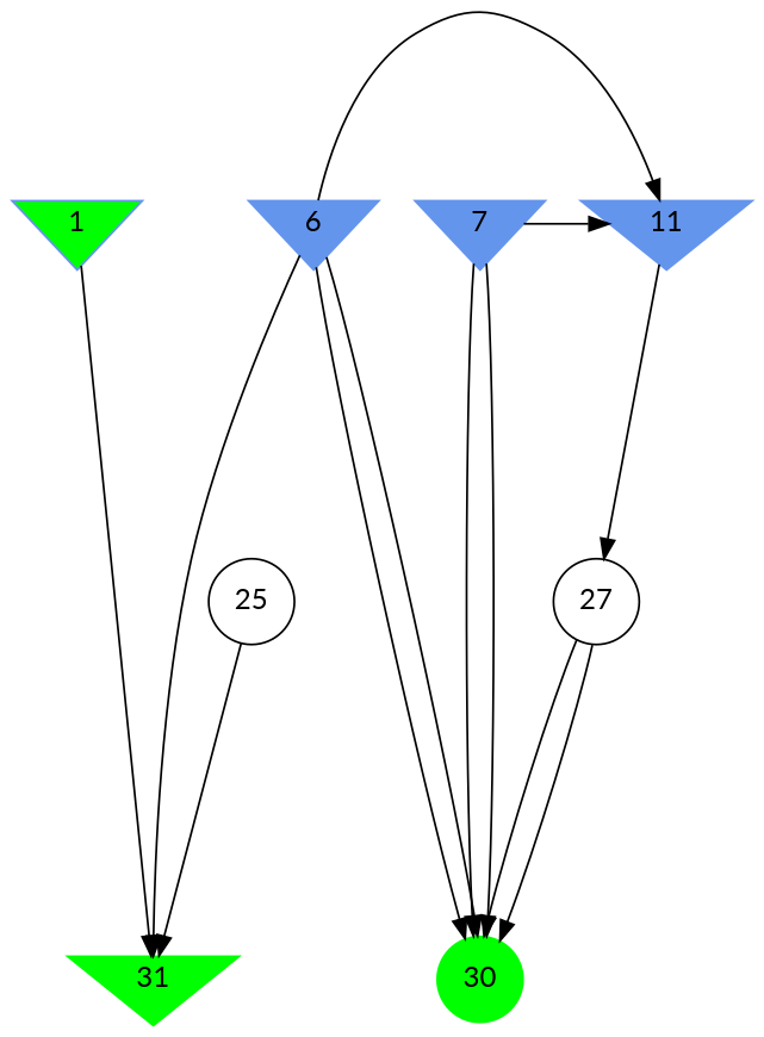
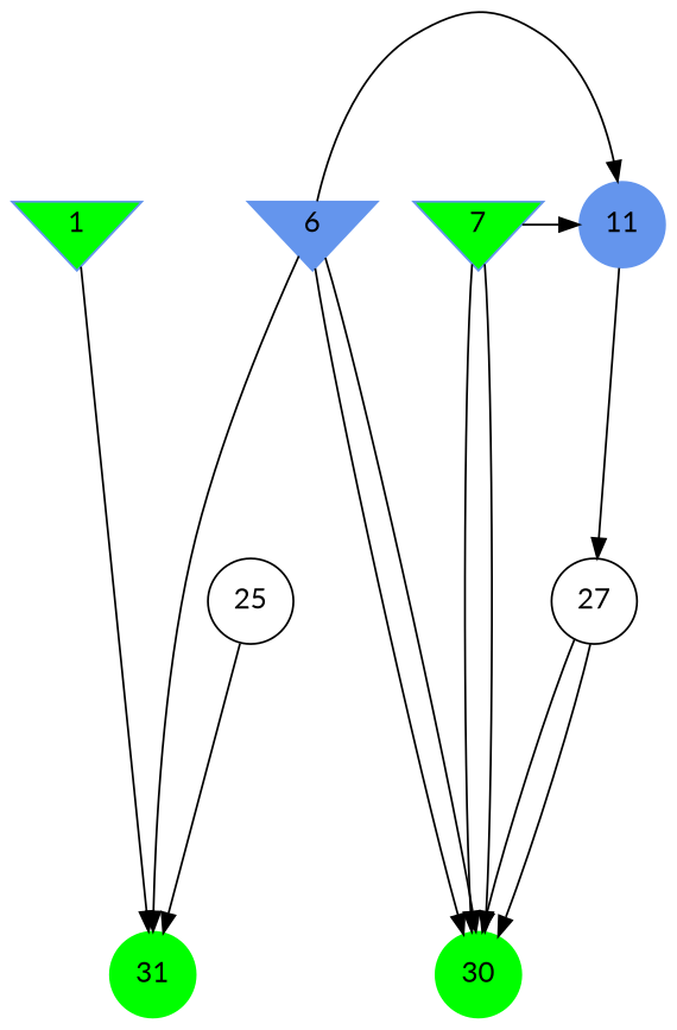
  digraph {
    fontname=Lato
    ranksep=2.0
    node [color=cornflowerblue fontname=Lato shape=invtriangle style=filled]
    edge [fontname=Lato]
    1 [fillcolor=green]
    6
-   7
-   11
+   7 [fillcolor=green]
+   11 [shape=circle]
    n5 [color=black label=25 shape=circle style=""]
    27 [color=black shape=circle style=""]
    30 [color=green shape=circle]
-   31 [color=green]
+   31 [color=green shape=circle]
    subgraph sub_1 {
      rank=same
      1
      6
      7
      11
    }
    subgraph sub_2 {
      rank=same
      n5
      27
    }
    subgraph sub_3 {
      rank=same
      30
      31
    }
    1 -> 31
    6 -> 11
    6 -> 30
    6 -> 30
    6 -> 31
    7 -> 11
    7 -> 30
    7 -> 30
    11 -> 27
    n5 -> 31
    27 -> 30
    27 -> 30
  }
